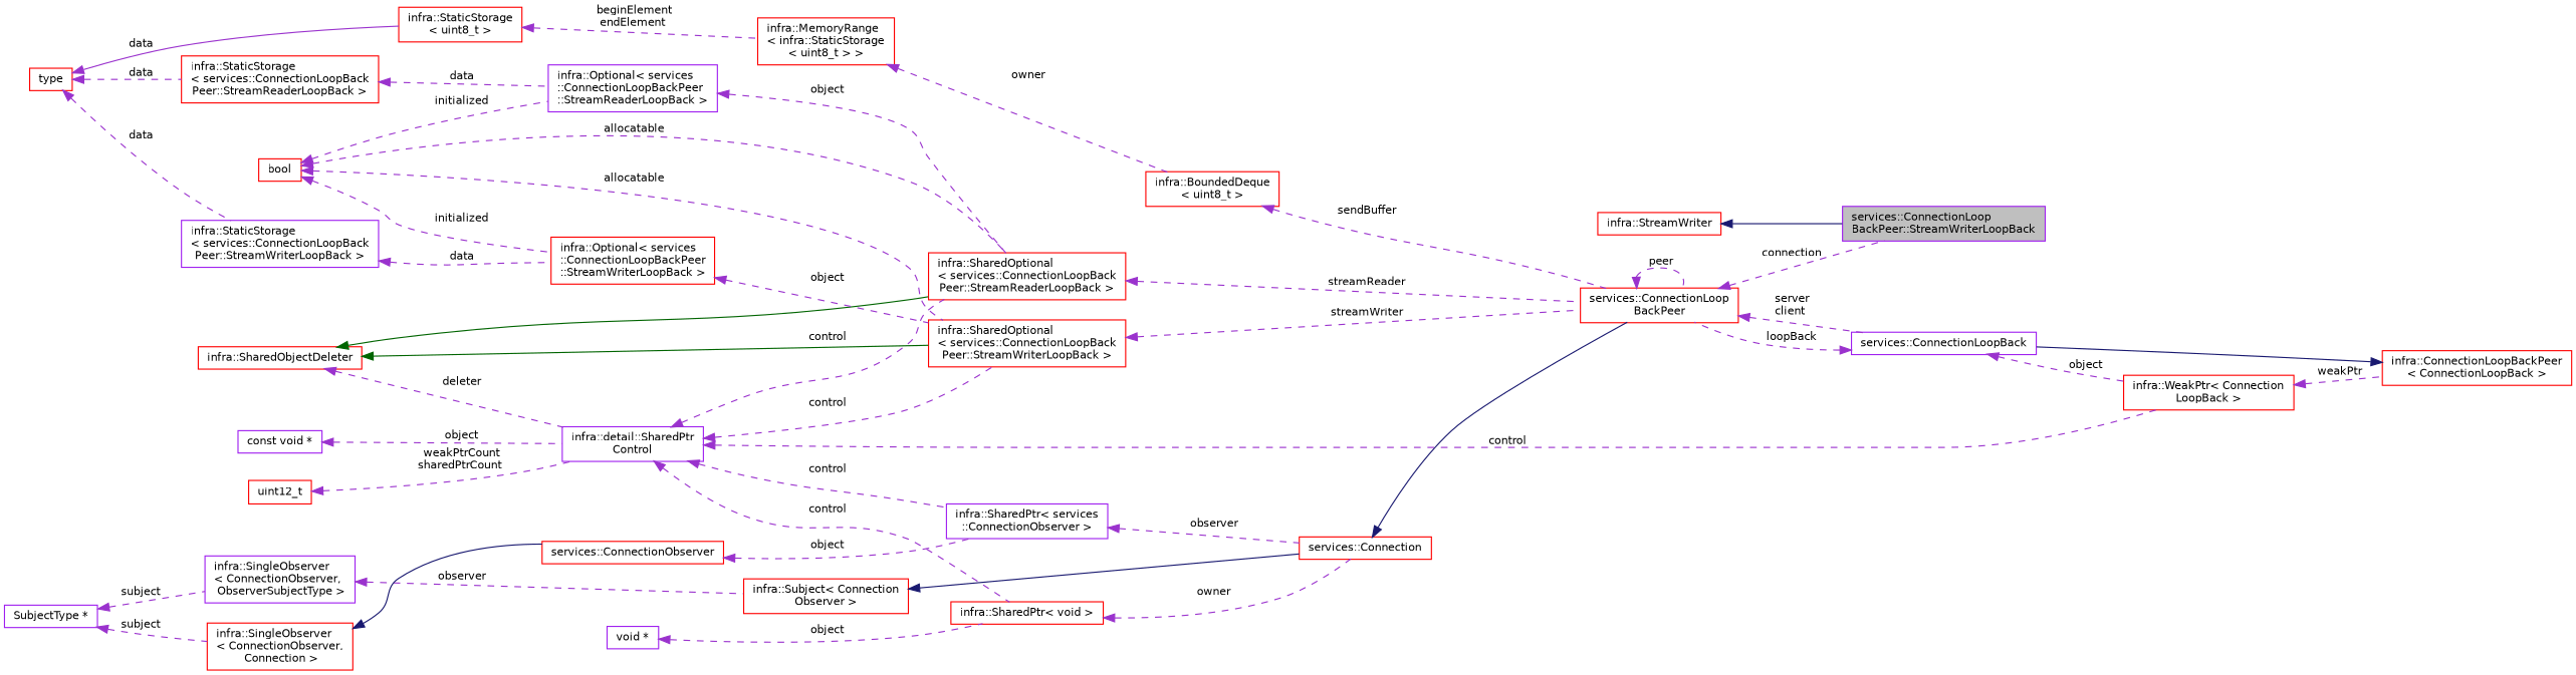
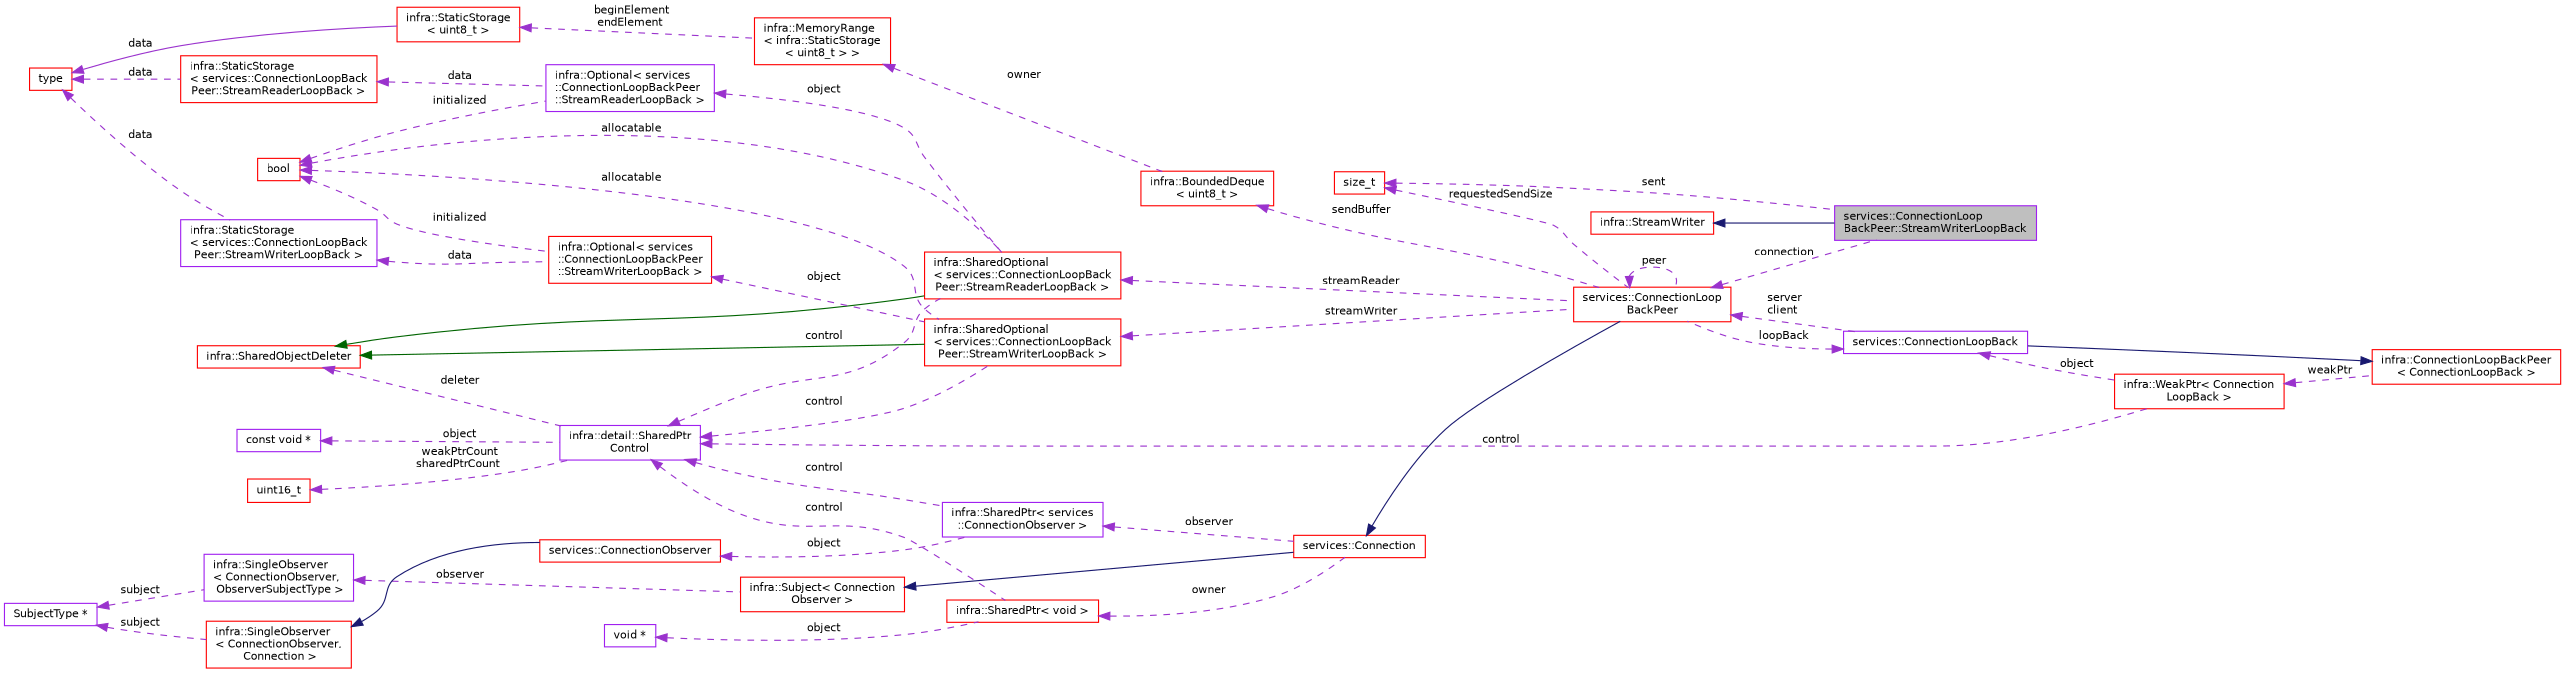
  digraph {
    rankdir=LR
    node [color=red fillcolor=white fontname=Helvetica fontsize=10 shape=record style=filled]
    edge [color=darkorchid3 dir=back fontname=Helvetica fontsize=10 labelfontname=Helvetica labelfontsize=10 style=dashed]
    n1 [color=purple fillcolor=grey75 fontcolor=black height=0.2 label="services::ConnectionLoop\lBackPeer::StreamWriterLoopBack" width=0.4]
    n2 [height=0.2 label="infra::StreamWriter" width=0.4]
    n3 [height=0.2 label="services::ConnectionLoop\lBackPeer" width=0.4]
    n4 [color=purple height=0.2 label="services::ConnectionLoopBack" width=0.4]
    n5 [height=0.2 label="infra::WeakPtr\< Connection\lLoopBack \>" width=0.4]
    n6 [height=0.2 label="services::Connection" width=0.4]
    n7 [height=0.2 label="infra::Subject\< Connection\lObserver \>" width=0.4]
    n8 [color=purple height=0.2 label="infra::SingleObserver\l\< ConnectionObserver,\l ObserverSubjectType \>" width=0.4]
    n9 [color=purple height=0.2 label="SubjectType *" width=0.4]
    n10 [height=0.2 label="infra::SingleObserver\l\< ConnectionObserver,\l Connection \>" width=0.4]
    n11 [height=0.2 label="services::ConnectionObserver" width=0.4]
    n12 [color=purple height=0.2 label="infra::SharedPtr\< services\l::ConnectionObserver \>" width=0.4]
    n13 [color=purple height=0.2 label="infra::detail::SharedPtr\lControl" width=0.4]
    n14 [height=0.2 label="infra::SharedPtr\< void \>" width=0.4]
    n15 [height=0.2 label="infra::SharedOptional\l\< services::ConnectionLoopBack\lPeer::StreamWriterLoopBack \>" width=0.4]
    n16 [height=0.2 label="infra::SharedOptional\l\< services::ConnectionLoopBack\lPeer::StreamReaderLoopBack \>" width=0.4]
    n17 [height=0.2 label="infra::ConnectionLoopBackPeer\l\< ConnectionLoopBack \>" width=0.4]
    n18 [color=purple height=0.2 label="const void *" width=0.4]
-   n19 [height=0.2 label=uint12_t width=0.4]
+   n19 [height=0.2 label=uint16_t width=0.4]
    n20 [height=0.2 label="infra::SharedObjectDeleter" width=0.4]
    n21 [color=purple height=0.2 label="void *" width=0.4]
    n22 [height=0.2 label="infra::Optional\< services\l::ConnectionLoopBackPeer\l::StreamWriterLoopBack \>" width=0.4]
    n23 [color=purple height=0.2 label="infra::StaticStorage\l\< services::ConnectionLoopBack\lPeer::StreamWriterLoopBack \>" width=0.4]
    n24 [height=0.2 label=type width=0.4]
    n25 [height=0.2 label="infra::StaticStorage\l\< services::ConnectionLoopBack\lPeer::StreamReaderLoopBack \>" width=0.4]
    n26 [height=0.2 label="infra::StaticStorage\l\< uint8_t \>" width=0.4]
    n27 [color=purple height=0.2 label="infra::Optional\< services\l::ConnectionLoopBackPeer\l::StreamReaderLoopBack \>" width=0.4]
    n28 [height=0.2 label="infra::MemoryRange\l\< infra::StaticStorage\l\< uint8_t \> \>" width=0.4]
    n29 [height=0.2 label=bool width=0.4]
+   n30 [height=0.2 label=size_t width=0.4]
    n31 [height=0.2 label="infra::BoundedDeque\l\< uint8_t \>" width=0.4]
    n2 -> n1 [color=midnightblue style=solid]
    n3 -> n1 [label=" connection"]
    n3 -> n3 [label=" peer"]
    n3 -> n4 [label=" server\nclient"]
    n4 -> n3 [label=" loopBack"]
    n4 -> n5 [label=" object"]
    n5 -> n17 [label=" weakPtr"]
    n6 -> n3 [color=midnightblue style=solid]
    n7 -> n6 [color=midnightblue style=solid]
    n8 -> n7 [label=" observer"]
    n9 -> n8 [label=" subject"]
    n9 -> n10 [label=" subject"]
    n10 -> n11 [color=midnightblue style=solid]
    n11 -> n12 [label=" object"]
    n12 -> n6 [label=" observer"]
    n13 -> n5 [label=" control"]
    n13 -> n12 [label=" control"]
    n13 -> n14 [label=" control"]
    n13 -> n15 [label=" control"]
    n13 -> n16 [label=" control"]
    n14 -> n6 [label=" owner"]
    n15 -> n3 [label=" streamWriter"]
    n16 -> n3 [label=" streamReader"]
    n17 -> n4 [color=midnightblue style=solid]
    n18 -> n13 [label=" object"]
    n19 -> n13 [label=" weakPtrCount\nsharedPtrCount"]
    n20 -> n13 [label=" deleter"]
    n20 -> n15 [color=darkgreen style=solid]
    n20 -> n16 [color=darkgreen style=solid]
    n21 -> n14 [label=" object"]
    n22 -> n15 [label=" object"]
    n23 -> n22 [label=" data"]
    n24 -> n23 [label=" data"]
    n24 -> n25 [label=" data"]
    n24 -> n26 [label=" data" style=solid]
    n25 -> n27 [label=" data"]
    n26 -> n28 [label=" beginElement\nendElement"]
    n27 -> n16 [label=" object"]
    n28 -> n31 [label=" owner"]
    n29 -> n15 [label=" allocatable"]
    n29 -> n16 [label=" allocatable"]
    n29 -> n22 [label=" initialized"]
    n29 -> n27 [label=" initialized"]
+   n30 -> n1 [label=" sent"]
+   n30 -> n3 [label=" requestedSendSize"]
    n31 -> n3 [label=" sendBuffer"]
  }
